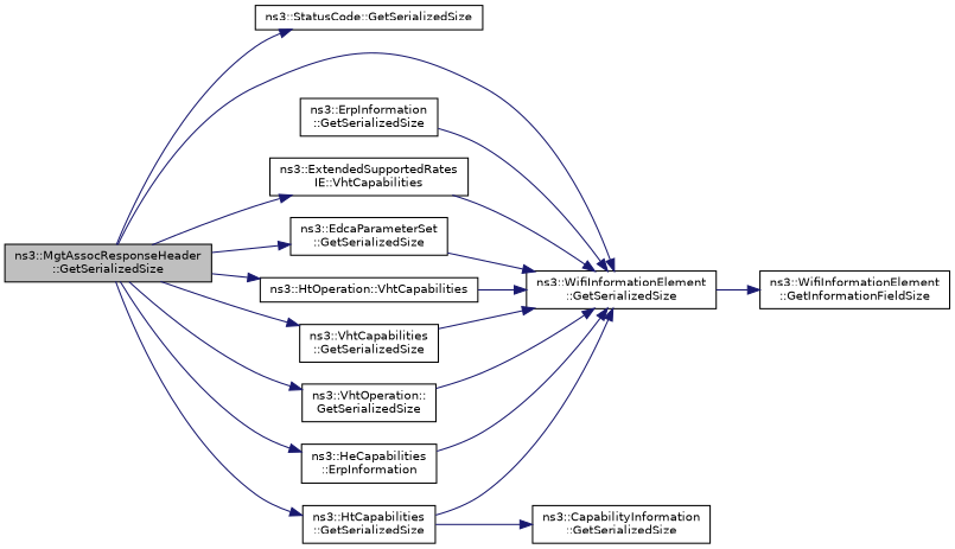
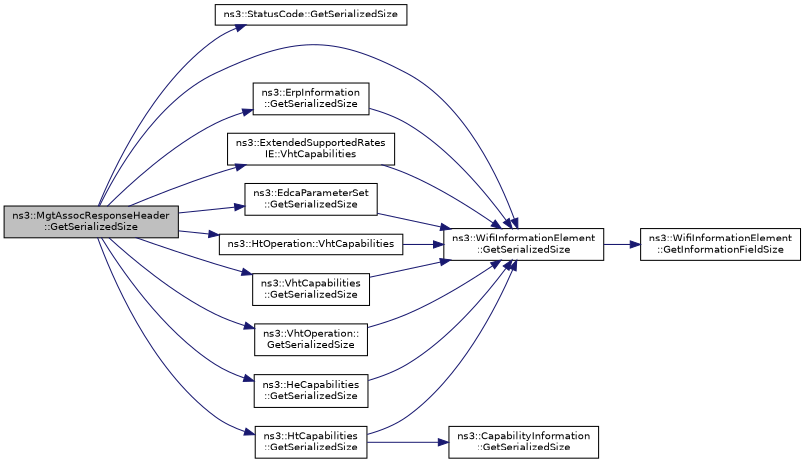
  digraph {
    rankdir=LR
    node [color=black fillcolor=white fontname=Helvetica fontsize=10 shape=record style=filled]
    edge [color=midnightblue fontname=Helvetica fontsize=10 labelfontname=Helvetica labelfontsize=10 style=solid]
    n1 [fillcolor=grey75 fontcolor=black height=0.2 label="ns3::MgtAssocResponseHeader\l::GetSerializedSize" width=0.4]
    n2 [height=0.2 label="ns3::StatusCode::GetSerializedSize" width=0.4]
    n3 [height=0.2 label="ns3::WifiInformationElement\l::GetSerializedSize" width=0.4]
    n4 [height=0.2 label="ns3::ErpInformation\l::GetSerializedSize" width=0.4]
    n5 [height=0.2 label="ns3::ExtendedSupportedRates\lIE::VhtCapabilities" width=0.4]
    n6 [height=0.2 label="ns3::EdcaParameterSet\l::GetSerializedSize" width=0.4]
    n7 [height=0.2 label="ns3::HtCapabilities\l::GetSerializedSize" width=0.4]
    n8 [height=0.2 label="ns3::HtOperation::VhtCapabilities" width=0.4]
    n9 [height=0.2 label="ns3::VhtCapabilities\l::GetSerializedSize" width=0.4]
    n10 [height=0.2 label="ns3::VhtOperation::\lGetSerializedSize" width=0.4]
-   n11 [height=0.2 label="ns3::HeCapabilities\l::ErpInformation" width=0.4]
+   n11 [height=0.2 label="ns3::HeCapabilities\l::GetSerializedSize" width=0.4]
    n12 [height=0.2 label="ns3::CapabilityInformation\l::GetSerializedSize" width=0.4]
    n13 [height=0.2 label="ns3::WifiInformationElement\l::GetInformationFieldSize" width=0.4]
    n1 -> n2
    n1 -> n3
+   n1 -> n4
    n1 -> n5
    n1 -> n6
    n1 -> n7
    n1 -> n8
    n1 -> n9
    n1 -> n10
    n1 -> n11
    n3 -> n13
    n4 -> n3
    n5 -> n3
    n6 -> n3
    n7 -> n3
    n7 -> n12
    n8 -> n3
    n9 -> n3
    n10 -> n3
    n11 -> n3
  }
